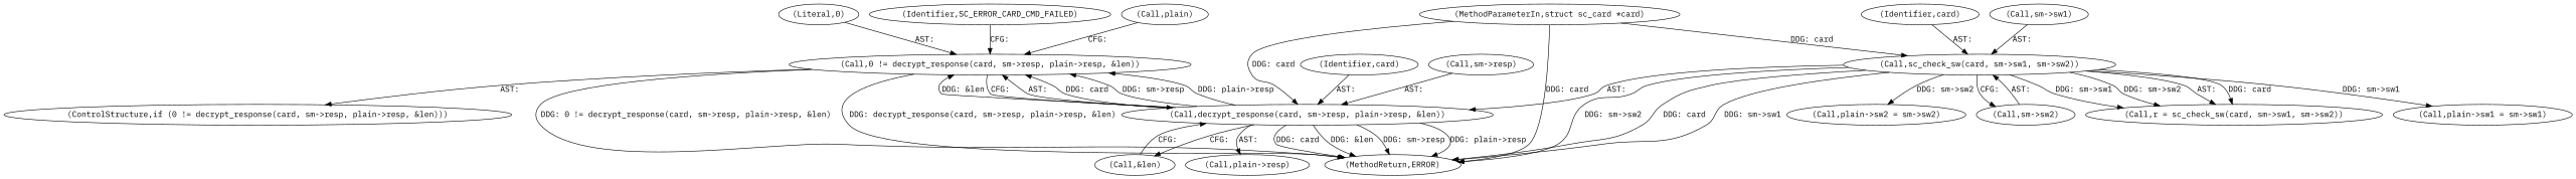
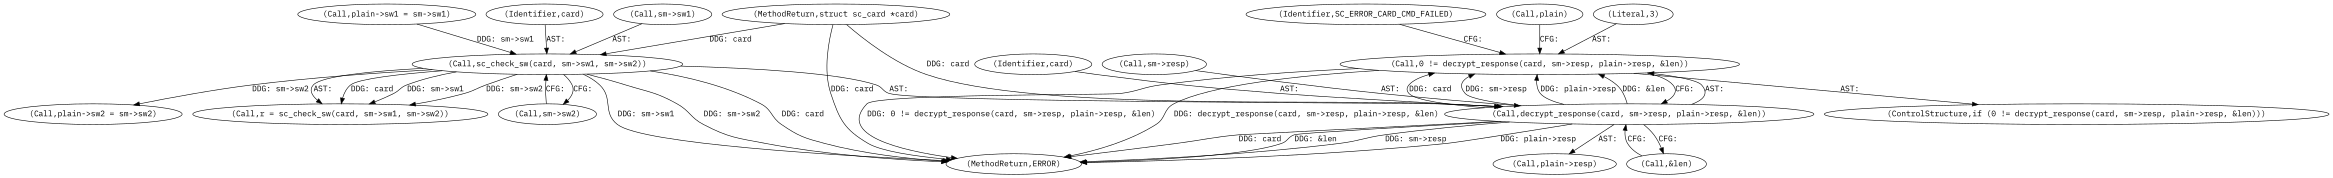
  digraph {
    fontname="IBM Plex Mono"
    node [fontname="IBM Plex Mono"]
    edge [fontname="IBM Plex Mono"]
    n1 [label="(Call,0 != decrypt_response(card, sm->resp, plain->resp, &len))"]
    n2 [label="(Call,decrypt_response(card, sm->resp, plain->resp, &len))"]
    n3 [label="(ControlStructure,if (0 != decrypt_response(card, sm->resp, plain->resp, &len)))"]
    n4 [label="(MethodReturn,ERROR)"]
    n5 [label="(Call,&len)"]
    n6 [label="(Call,plain->resp)"]
    n7 [label="(Call,sc_check_sw(card, sm->sw1, sm->sw2))"]
    n8 [label="(Call,r = sc_check_sw(card, sm->sw1, sm->sw2))"]
    n9 [label="(Call,plain->sw1 = sm->sw1)"]
    n10 [label="(Call,plain->sw2 = sm->sw2)"]
    n11 [label="(Call,sm->sw2)"]
-   n12 [label="(MethodParameterIn,struct sc_card *card)"]
-   n13 [label="(Literal,0)"]
+   n12 [label="(MethodReturn,struct sc_card *card)"]
+   n13 [label="(Literal,3)"]
    n14 [label="(Identifier,SC_ERROR_CARD_CMD_FAILED)"]
    n15 [label="(Identifier,card)"]
    n16 [label="(Identifier,card)"]
    n17 [label="(Call,sm->resp)"]
    n18 [label="(Call,plain)"]
    n19 [label="(Call,sm->sw1)"]
    n1 -> n2 [label="CFG: "]
    n1 -> n3 [label="AST: "]
    n1 -> n4 [label="DDG: 0 != decrypt_response(card, sm->resp, plain->resp, &len)"]
    n1 -> n4 [label="DDG: decrypt_response(card, sm->resp, plain->resp, &len)"]
    n2 -> n1 [label="AST: "]
    n2 -> n1 [label="DDG: card"]
    n2 -> n1 [label="DDG: sm->resp"]
    n2 -> n1 [label="DDG: plain->resp"]
    n2 -> n1 [label="DDG: &len"]
    n2 -> n4 [label="DDG: sm->resp"]
    n2 -> n4 [label="DDG: plain->resp"]
    n2 -> n4 [label="DDG: card"]
    n2 -> n4 [label="DDG: &len"]
    n2 -> n5 [label="CFG: "]
    n2 -> n6 [label="AST: "]
    n5 -> n2 [label="CFG: "]
    n7 -> n2 [label="AST: "]
    n7 -> n4 [label="DDG: sm->sw2"]
    n7 -> n4 [label="DDG: card"]
    n7 -> n4 [label="DDG: sm->sw1"]
    n7 -> n8 [label="AST: "]
    n7 -> n8 [label="DDG: card"]
    n7 -> n8 [label="DDG: sm->sw1"]
    n7 -> n8 [label="DDG: sm->sw2"]
-   n7 -> n9 [label="DDG: sm->sw1"]
+   n9 -> n7 [label="DDG: sm->sw1"]
    n7 -> n10 [label="DDG: sm->sw2"]
    n7 -> n11 [label="CFG: "]
-   n11 -> n7 [label="AST: "]
+   n11 -> n7 [label="CFG: "]
    n12 -> n2 [label="DDG: card"]
    n12 -> n4 [label="DDG: card"]
    n12 -> n7 [label="DDG: card"]
    n13 -> n1 [label="AST: "]
    n14 -> n1 [label="CFG: "]
    n15 -> n2 [label="AST: "]
    n16 -> n7 [label="AST: "]
    n17 -> n2 [label="AST: "]
    n18 -> n1 [label="CFG: "]
    n19 -> n7 [label="AST: "]
  }
